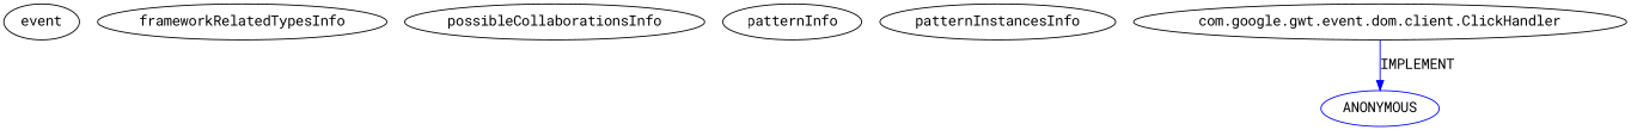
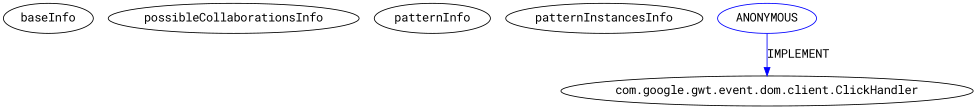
  digraph {
    fontname="Roboto Mono"
    node [fontname="Roboto Mono"]
-   baseInfo [category=pattern graphId=23 isAnonymous=false possibleRelation=false label=event]
-   frameworkRelatedTypesInfo
+   baseInfo [category=pattern graphId=23 isAnonymous=false possibleRelation=false]
    possibleCollaborationsInfo
    patternInfo [frequency=36.0 patternRootClient=null]
    patternInstancesInfo [0="Duke-H--DDOPlanner~/Duke-H--DDOPlanner/DDOPlanner-master/DDOPlanner/src/com/ddoplanner/client/DDOPlanner.java~DDOPlanner~140" 1="Tok-Ziraja222~/Tok-Ziraja222/Ziraja222-master/src/ziraja/client/widgets/AnswerGrid.java~AnswerGrid~430" 10="Christian-Achilli-ropasci~/Christian-Achilli-ropasci/ropasci-master/Rock-Paper-Scissor/src/main/java/com/chris/interview/client/RopasciGame.java~RopasciGame~82" 11="bobvash-Resolution-Tracker~/bobvash-Resolution-Tracker/Resolution-Tracker-master/ResolutionTracker/src/com/bobvash/resolutiontracker/client/ResolutionDayWidget.java~ResolutionDayWidget~867" 12="coldplayguy-flight87~/coldplayguy-flight87/flight87-master/BookFlight/src/bookflight/client/BookFlight.java~BookFlight~1091" 13="fmilepe-StockWatcher~/fmilepe-StockWatcher/StockWatcher-master/src/br/mdarte/exemplo/client/stockwatcher.java~stockwatcher~1327" 14="12010994-GLI-TP1~/12010994-GLI-TP1/GLI-TP1-master/src/main/java/fr/istic/m2gl/gli/client/TableWidget.java~TableWidget~8" 15="woox-serverapp~/woox-serverapp/serverapp-master/src/wooxes/net/client/Serverapp.java~Serverapp~4647" 16="ashtonthomas-gwt-fast-touch-press~/ashtonthomas-gwt-fast-touch-press/gwt-fast-touch-press-master/src/io/ashton/fastpress/client/Gwt_fast_press.java~Gwt_fast_press~744" 17="akjava-GWT-Hangouts~/akjava-GWT-Hangouts/GWT-Hangouts-master/apps/easyoverlay/src/com/akjava/gwt/hangout/easyoverlay/client/EasyOverlay.java~EasyOverlay~492" 18="tle-BillNun~/tle-BillNun/BillNun-master/src/com/testapp/client/ui/Sample_gwt.java~Sample_gwt~4563" 19="MikeMitterer-RFSample~/MikeMitterer-RFSample/RFSample-master/src/at/mikemitterer/gwt/rfsample/client/RFSample.java~RFSample~338" 2="MainMain-ChatCafeine~/MainMain-ChatCafeine/ChatCafeine-master/ChatCafeine/src/sources/client/vue/profil/ProfilPanel.java~ProfilPanel~278" 20="akjava-WebTestMaker~/akjava-WebTestMaker/WebTestMaker-master/src/com/akjava/gwt/webtestmaker/client/WebTestMaker.java~WebTestMaker~655" 21="Archerw-mastermind~/Archerw-mastermind/mastermind-master/nyu-smg-mastermind/src/org/mastermind/graphics/MasterMindGraphic.java~MasterMindGraphic~29" 22="CarlRazmus-WebStore~/CarlRazmus-WebStore/WebStore-master/src/tddd24/project/client/WebStore.java~WebStore~61" 23="rafalrusin-rbvis~/rafalrusin-rbvis/rbvis-master/src/rbvis/client/Rbvis.java~Rbvis~4325" 24="Tok-Erwin~/Tok-Erwin/Erwin-master/src/main/java/erwin/client/Erwin.java~Erwin~388" 25="chrte-TemperatureWatcher~/chrte-TemperatureWatcher/TemperatureWatcher-master/src/com/google/gwt/sample/stockwatcher/client/TemperatureWatcher.java~TemperatureWatcher~1066" 26="teamaqua-learntogoogleit-code~/teamaqua-learntogoogleit-code/learntogoogleit-code-master/learngoogle/src/com/learntogoogleit/learn/client/Learngoogle.java~Learngoogle~4537" 27="felype87-gwt~/felype87-gwt/gwt-master/Minefield/src/com/felype/minefield/client/Minefield.java~Minefield~1311" 28="j78wu-HyperDex-GUI~/j78wu-HyperDex-GUI/HyperDex-GUI-master/src/com/hyperdex/web/client/view/HyperSpace.java~HyperSpace~3091" 29="akjava-GWT-Hangouts~/akjava-GWT-Hangouts/GWT-Hangouts-master/apps/sound-player/src/com/akjava/gwt/hangout/soundplayer/client/HangoutSoundPlayer.java~HangoutSoundPlayer~561" 3="lauflabs-gwt-garmin-api~/lauflabs-gwt-garmin-api/gwt-garmin-api-master/gwt-garmin-showcase/src/main/java/com/garmin/gwt/communicator/testing/client/Showcase.java~Showcase~3605" 30="luxferrari-AlgebrApp~/luxferrari-AlgebrApp/AlgebrApp-master/AlgebrApp/src/org/luxferrari/algebrapp/client/AlgebrApp.java~AlgebrApp~3667" 31="nakaken0629-mezamashimailgwt~/nakaken0629-mezamashimailgwt/mezamashimailgwt-master/mezamashimailgwt/src/com/appspot/mezamashimailgwt/client/Mezamashimailgwt.java~Mezamashimailgwt~4116" 32="akjava-GWTRecorderjs~/akjava-GWTRecorderjs/GWTRecorderjs-master/src/com/akjava/gwt/recorder/client/GWTRecorder.java~GWTRecorder~639" 33="jo32-Easy-URL-Shortener~/jo32-Easy-URL-Shortener/Easy-URL-Shortener-master/src/info/jo32/s/client/UrlShorter.java~UrlShorter~3288" 34="woox-serverapp~/woox-serverapp/serverapp-master/src/wooxes/net/shared/Usuari.java~Usuari~4667" 35="MainMain-ChatCafeine~/MainMain-ChatCafeine/ChatCafeine-master/ChatCafeine/src/sources/client/vue/accueil/AccueilPanel.java~AccueilPanel~198" 4="krajcovic-stockwatcher~/krajcovic-stockwatcher/stockwatcher-master/src/com/google/gwt/sample/stockwatcher/client/StockWatcher.java~StockWatcher~3429" 5="12010994-GLI-TP1~/12010994-GLI-TP1/GLI-TP1-master/src/main/java/fr/istic/m2gl/gli/client/gli.java~gli~1" 6="akjava-GWT-Hangouts~/akjava-GWT-Hangouts/GWT-Hangouts-master/apps/hangout-test/src/com/akjava/gwt/hangout/test2/client/AudioTest.java~AudioTest~538" 7="pandurangpatil-gwt-youtube~/pandurangpatil-gwt-youtube/gwt-youtube-master/gwt-youtube-test/src/main/java/open/pandurang/gwt/youtube/test/client/YouTube.java~YouTube~4273" 8="nextinterfaces-next~/nextinterfaces-next/next-master/src/next/i/view/XTableCell.java~XTableCell~4187" 9="WSDOT-WSDOT-Search-GWT~/WSDOT-WSDOT-Search-GWT/WSDOT-Search-GWT-master/src/gov/wa/wsdot/search/client/SearchWidget.java~SearchWidget~449"]
    n6 [isFrameworkType=false label="com.google.gwt.event.dom.client.ClickHandler" vertexType=FRAMEWORK_INTERFACE_TYPE]
    n7 [color=blue isFrameworkType=false label=ANONYMOUS vertexType=REFERENCE_ANONYMOUS_DECLARATION]
-   n6 -> n7 [color=blue label=IMPLEMENT fontname="Roboto Mono"]
+   n7 -> n6 [color=blue label=IMPLEMENT fontname="Roboto Mono"]
  }
